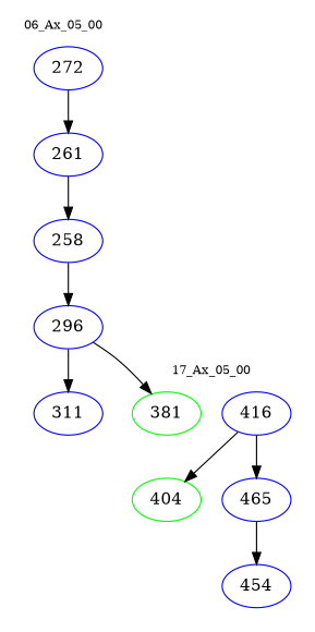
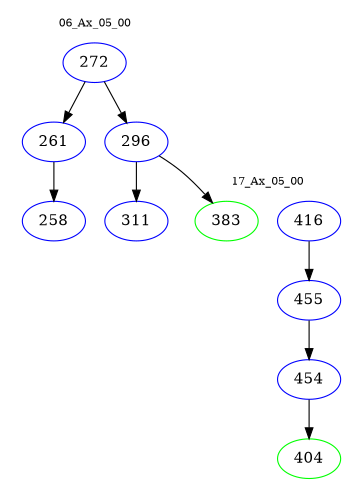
  digraph {
    node [color=blue]
    edge [color=black]
    n1 [label=272]
    n2 [label=261]
    n3 [label=296]
    n4 [label=258]
    n5 [label=311]
    n6 [label=416]
    n7 [color=green label=404]
-   n8 [label=465]
-   n9 [color=green label=381]
+   n8 [label=455]
+   n9 [color=green label=383]
    n10 [label=454]
    subgraph cluster_1 {
      color=white
      fontsize=10
      label="06_Ax_05_00"
      n1
      n2
      n3
      n4
      n5
    }
    subgraph cluster_2 {
      color=white
      fontsize=10
      label="17_Ax_05_00"
      n6
      n7
      n8
      n9
      n10
    }
    n1 -> n2
-   n4 -> n3
+   n1 -> n3
    n2 -> n4
    n3 -> n5
    n3 -> n9
-   n6 -> n7
+   n10 -> n7
    n6 -> n8
    n8 -> n10
  }
